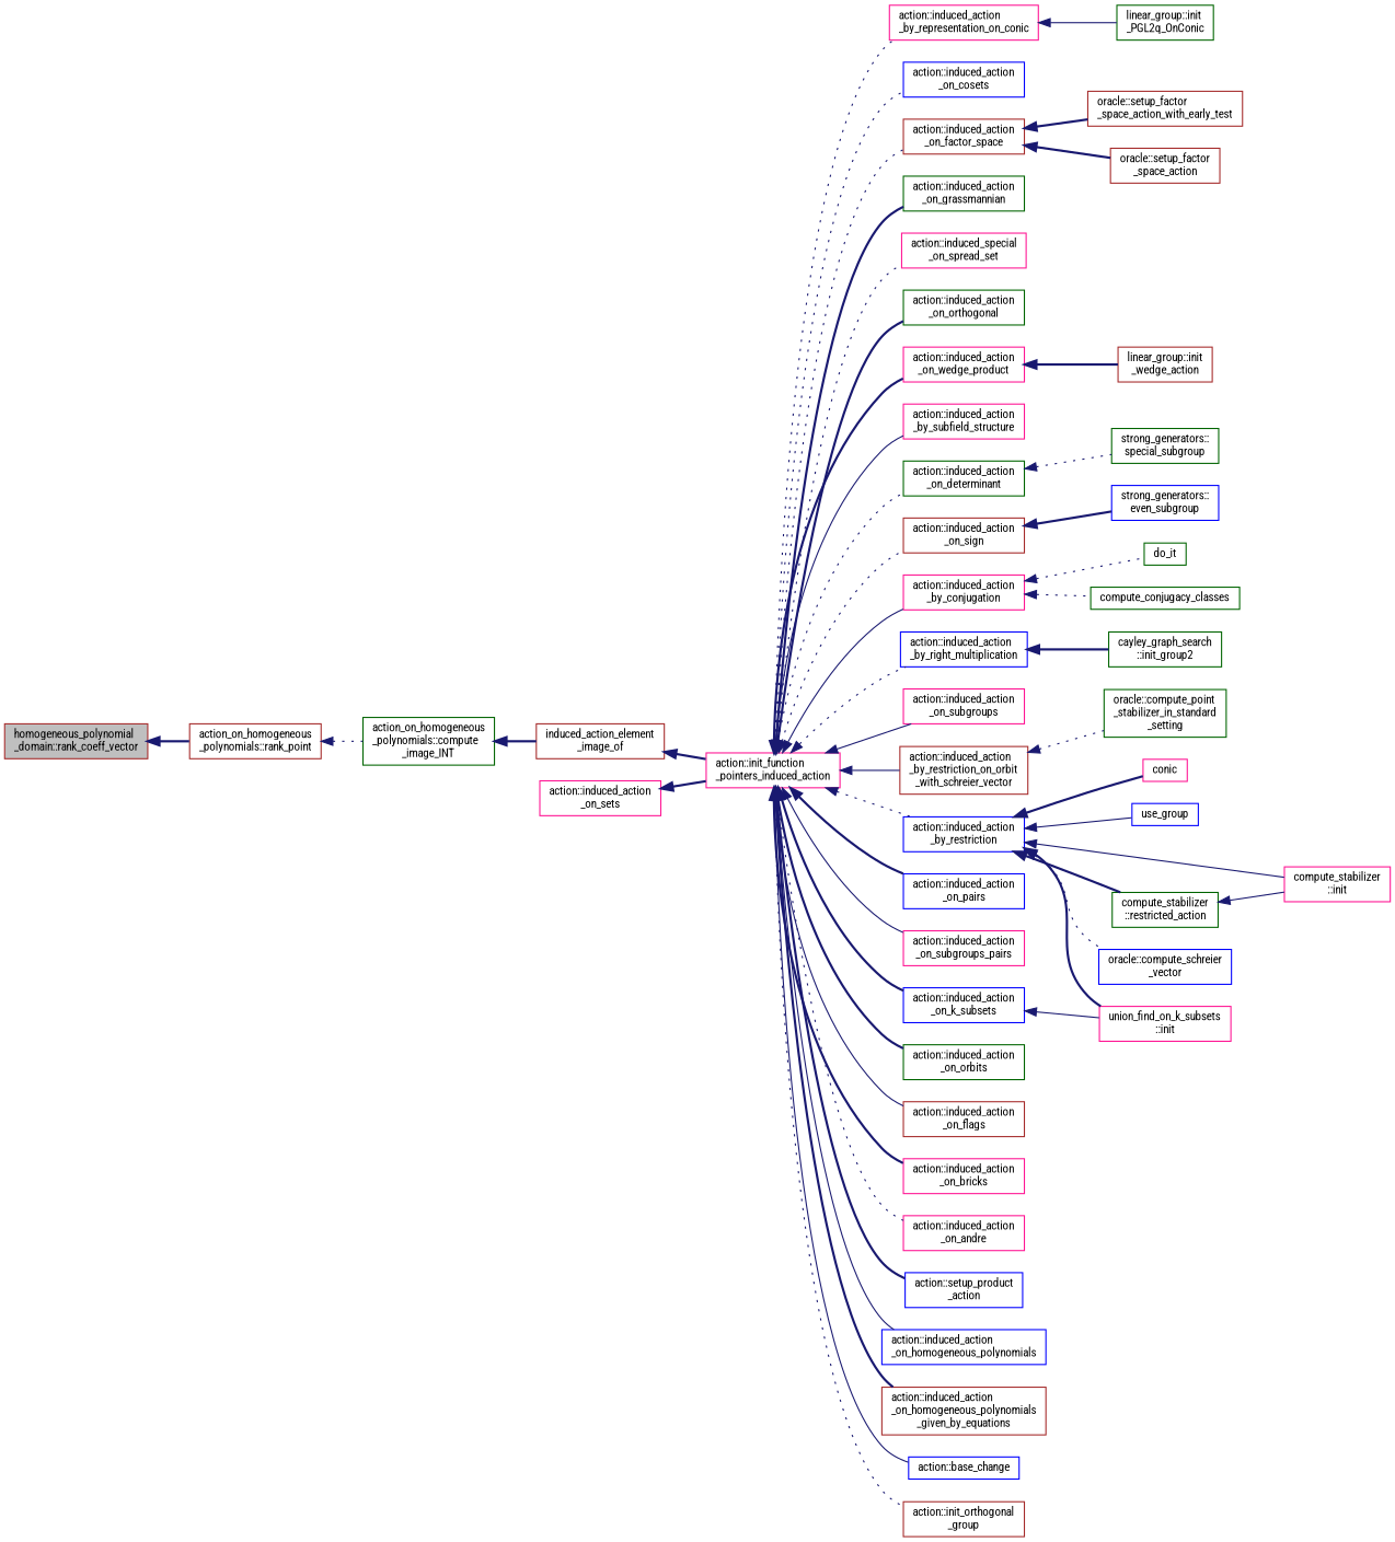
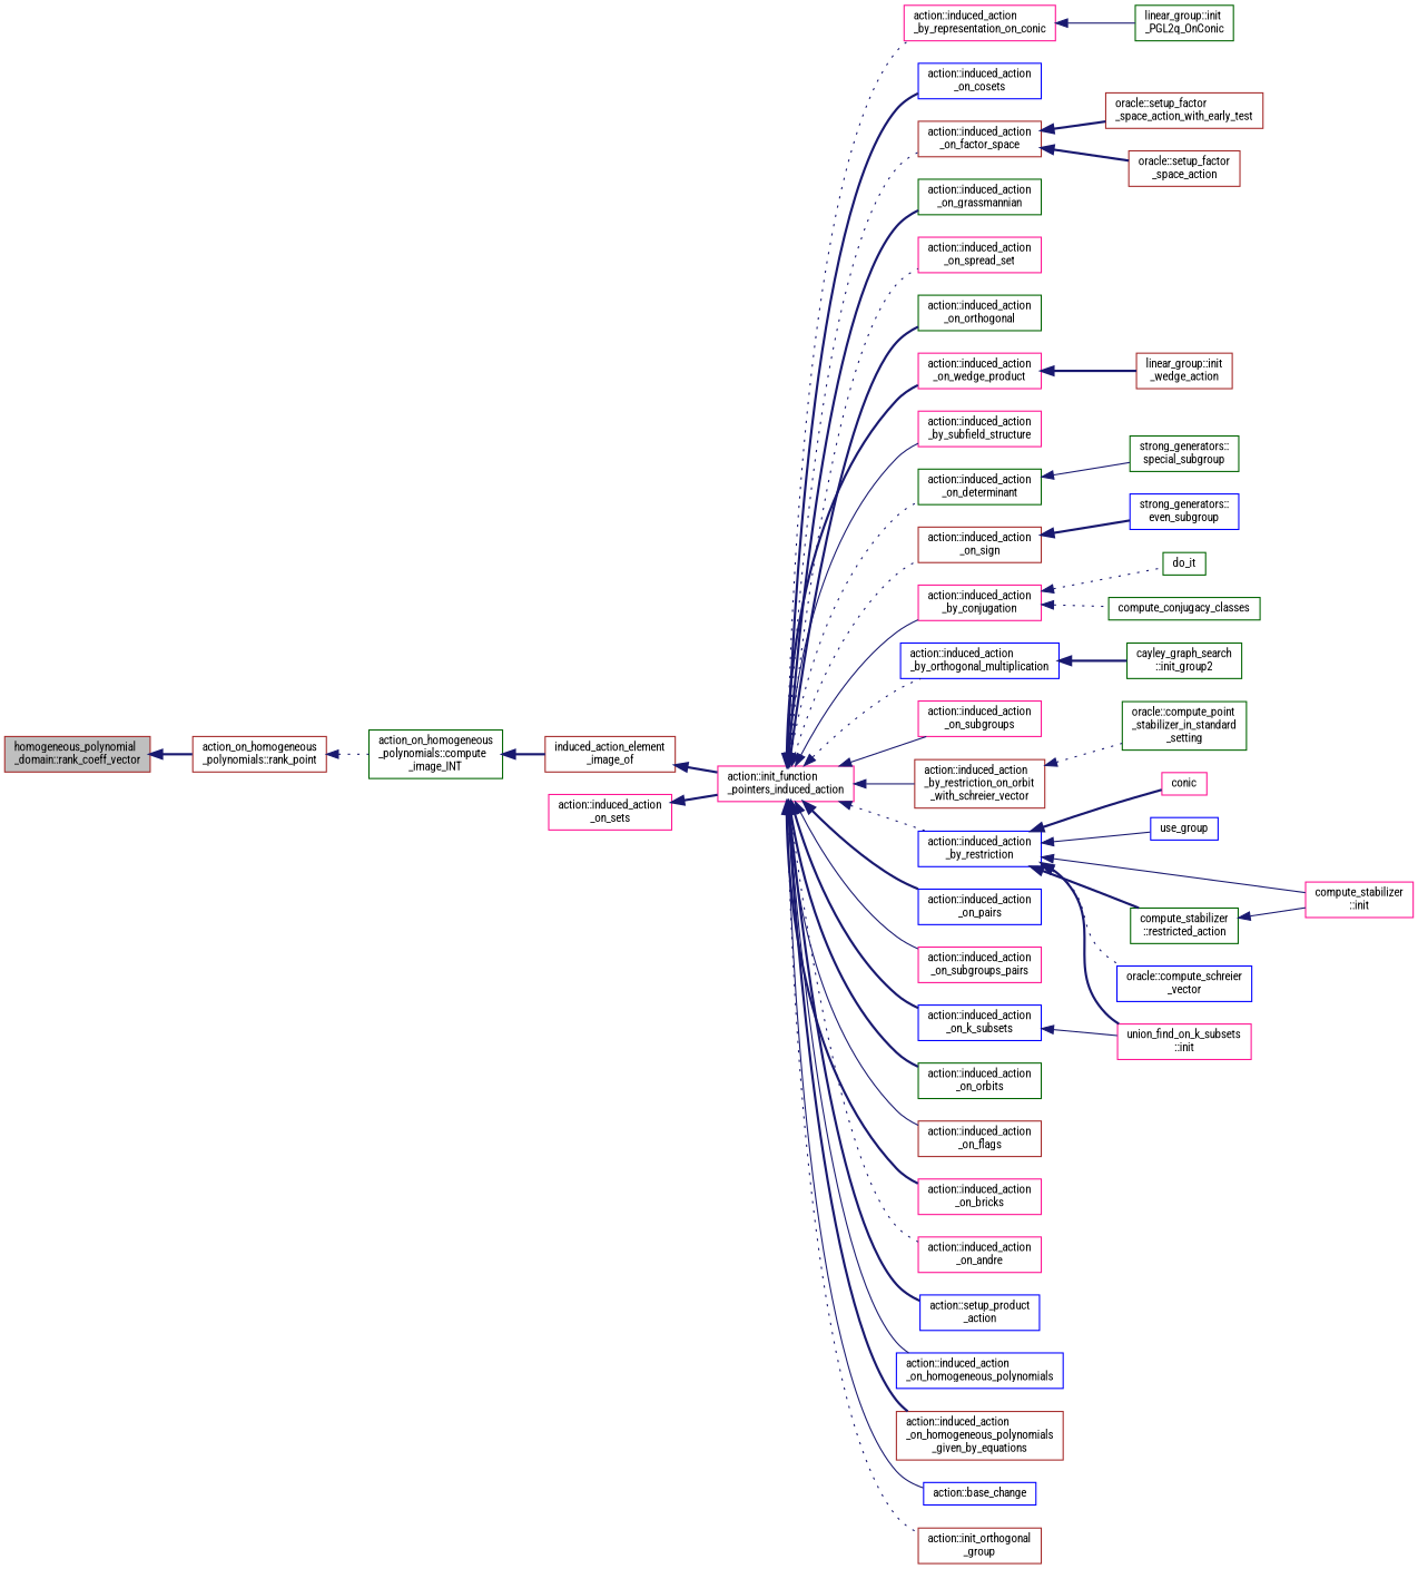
  digraph {
    fontname="Roboto Condensed"
    rankdir=LR
    node [color=deeppink fillcolor=white fontname="Roboto Condensed" fontsize=10 shape=record style=filled]
    edge [color=midnightblue dir=back fontname="Roboto Condensed" fontsize=10 labelfontname=Helvetica labelfontsize=10 style=bold]
    n1 [color=brown fillcolor=grey75 fontcolor=black height=0.2 label="homogeneous_polynomial\l_domain::rank_coeff_vector" width=0.4]
    n2 [color=brown height=0.2 label="action_on_homogeneous\l_polynomials::rank_point" width=0.4]
    n3 [color=darkgreen height=0.2 label="action_on_homogeneous\l_polynomials::compute\l_image_INT" width=0.4]
    n4 [color=brown height=0.2 label="induced_action_element\l_image_of" width=0.4]
    n5 [height=0.2 label="action::init_function\l_pointers_induced_action" width=0.4]
    n6 [height=0.2 label="action::induced_action\l_by_representation_on_conic" width=0.4]
    n7 [color=blue height=0.2 label="action::induced_action\l_on_cosets" width=0.4]
    n8 [color=brown height=0.2 label="action::induced_action\l_on_factor_space" width=0.4]
    n9 [color=darkgreen height=0.2 label="action::induced_action\l_on_grassmannian" width=0.4]
-   n10 [height=0.2 label="action::induced_special\l_on_spread_set" width=0.4]
+   n10 [height=0.2 label="action::induced_action\l_on_spread_set" width=0.4]
    n11 [color=darkgreen height=0.2 label="action::induced_action\l_on_orthogonal" width=0.4]
    n12 [height=0.2 label="action::induced_action\l_on_wedge_product" width=0.4]
    n13 [height=0.2 label="action::induced_action\l_by_subfield_structure" width=0.4]
    n14 [color=darkgreen height=0.2 label="action::induced_action\l_on_determinant" width=0.4]
    n15 [color=brown height=0.2 label="action::induced_action\l_on_sign" width=0.4]
    n16 [height=0.2 label="action::induced_action\l_by_conjugation" width=0.4]
-   n17 [color=blue height=0.2 label="action::induced_action\l_by_right_multiplication" width=0.4]
+   n17 [color=blue height=0.2 label="action::induced_action\l_by_orthogonal_multiplication" width=0.4]
    n18 [height=0.2 label="action::induced_action\l_on_subgroups" width=0.4]
    n19 [color=brown height=0.2 label="action::induced_action\l_by_restriction_on_orbit\l_with_schreier_vector" width=0.4]
    n20 [color=blue height=0.2 label="action::induced_action\l_by_restriction" width=0.4]
    n21 [color=blue height=0.2 label="action::induced_action\l_on_pairs" width=0.4]
    n22 [height=0.2 label="action::induced_action\l_on_subgroups_pairs" width=0.4]
    n23 [color=blue height=0.2 label="action::induced_action\l_on_k_subsets" width=0.4]
    n24 [color=darkgreen height=0.2 label="action::induced_action\l_on_orbits" width=0.4]
    n25 [color=brown height=0.2 label="action::induced_action\l_on_flags" width=0.4]
    n26 [height=0.2 label="action::induced_action\l_on_bricks" width=0.4]
    n27 [height=0.2 label="action::induced_action\l_on_andre" width=0.4]
    n28 [color=blue height=0.2 label="action::setup_product\l_action" width=0.4]
    n29 [color=blue height=0.2 label="action::induced_action\l_on_homogeneous_polynomials" width=0.4]
    n30 [color=brown height=0.2 label="action::induced_action\l_on_homogeneous_polynomials\l_given_by_equations" width=0.4]
    n31 [color=blue height=0.2 label="action::base_change" width=0.4]
    n32 [color=brown height=0.2 label="action::init_orthogonal\l_group" width=0.4]
    n33 [color=darkgreen height=0.2 label="linear_group::init\l_PGL2q_OnConic" width=0.4]
    n34 [color=brown height=0.2 label="oracle::setup_factor\l_space_action_with_early_test" width=0.4]
    n35 [color=brown height=0.2 label="oracle::setup_factor\l_space_action" width=0.4]
    n36 [color=brown height=0.2 label="linear_group::init\l_wedge_action" width=0.4]
    n37 [color=darkgreen height=0.2 label="strong_generators::\lspecial_subgroup" width=0.4]
    n38 [color=blue height=0.2 label="strong_generators::\leven_subgroup" width=0.4]
    n39 [color=darkgreen height=0.2 label=do_it width=0.4]
    n40 [color=darkgreen height=0.2 label=compute_conjugacy_classes width=0.4]
    n41 [color=darkgreen height=0.2 label="cayley_graph_search\l::init_group2" width=0.4]
    n42 [height=0.2 label="action::induced_action\l_on_sets" width=0.4]
    n43 [color=darkgreen height=0.2 label="oracle::compute_point\l_stabilizer_in_standard\l_setting" width=0.4]
    n44 [height=0.2 label=conic width=0.4]
    n45 [color=blue height=0.2 label=use_group width=0.4]
    n46 [height=0.2 label="union_find_on_k_subsets\l::init" width=0.4]
    n47 [height=0.2 label="compute_stabilizer\l::init" width=0.4]
    n48 [color=darkgreen height=0.2 label="compute_stabilizer\l::restricted_action" width=0.4]
    n49 [color=blue height=0.2 label="oracle::compute_schreier\l_vector" width=0.4]
    n1 -> n2
    n2 -> n3 [style=dotted]
    n3 -> n4
    n4 -> n5
    n5 -> n6 [style=dotted]
-   n5 -> n7 [style=dotted]
+   n5 -> n7
    n5 -> n8 [style=dotted]
    n5 -> n9
    n5 -> n10 [style=dotted]
    n5 -> n11
    n5 -> n12
    n5 -> n13 [style=solid]
    n5 -> n14 [style=dotted]
    n5 -> n15 [style=dotted]
    n5 -> n16 [style=solid]
    n5 -> n17 [style=dotted]
    n5 -> n18 [style=solid]
    n5 -> n19 [style=solid]
    n5 -> n20 [style=dotted]
    n5 -> n21
    n5 -> n22 [style=solid]
    n5 -> n23
    n5 -> n24
    n5 -> n25 [style=solid]
    n5 -> n26
    n5 -> n27 [style=dotted]
    n5 -> n28
    n5 -> n29 [style=solid]
    n5 -> n30
    n5 -> n31 [style=solid]
    n5 -> n32 [style=dotted]
    n6 -> n33 [style=solid]
    n8 -> n34
    n8 -> n35
    n12 -> n36
-   n14 -> n37 [style=dotted]
+   n14 -> n37 [style=solid]
    n15 -> n38
    n16 -> n39 [style=dotted]
    n16 -> n40 [style=dotted]
    n17 -> n41
    n19 -> n43 [style=dotted]
    n20 -> n44
    n20 -> n45 [style=solid]
    n20 -> n46
    n20 -> n47 [style=solid]
    n20 -> n48
    n20 -> n49 [style=dotted]
    n23 -> n46 [style=solid]
    n42 -> n5
    n48 -> n47 [style=solid]
  }
